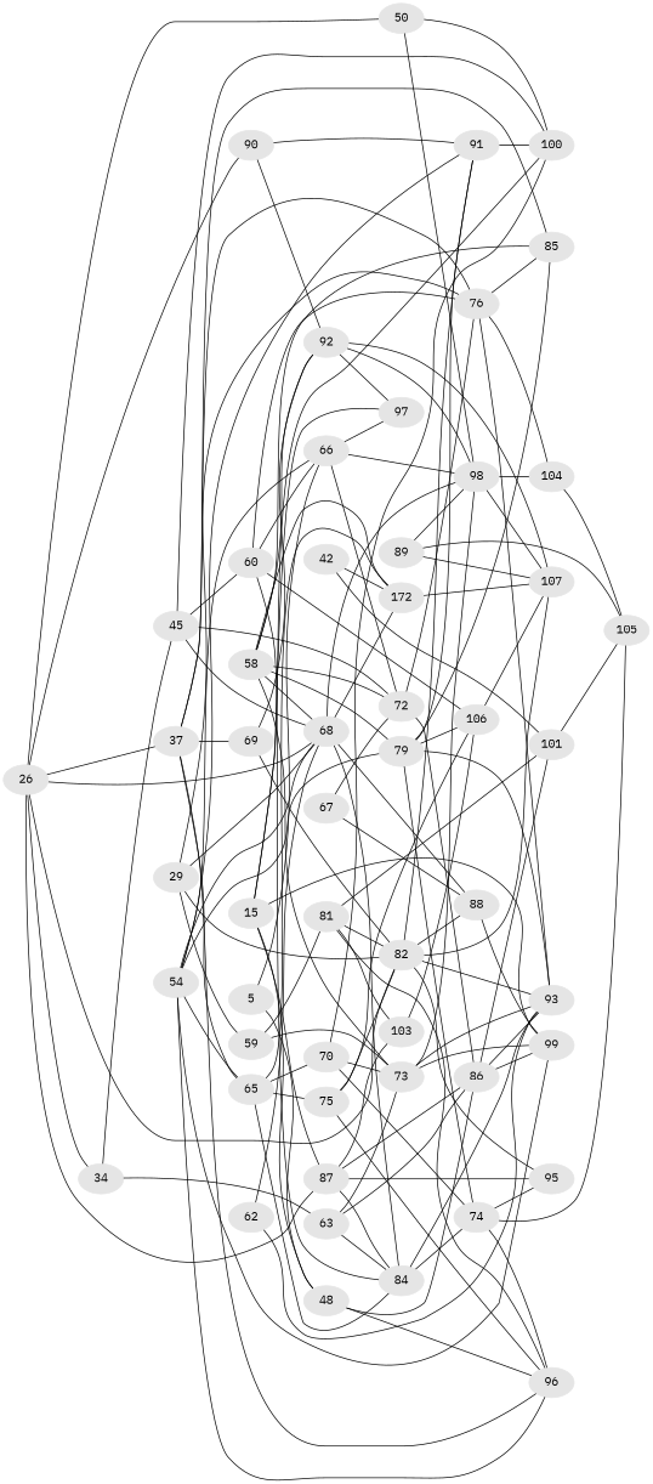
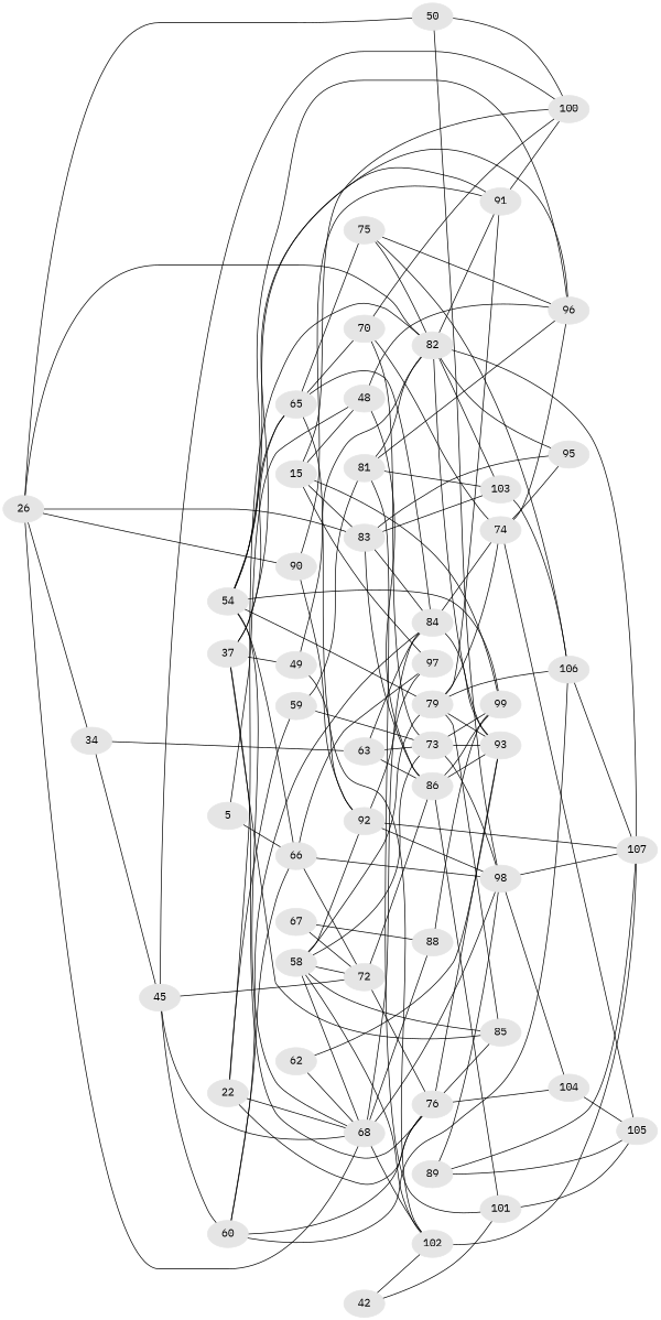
  graph {
    fontname="IBM Plex Mono"
    rankdir=LR
    node [color=gray90 fontname="IBM Plex Mono" style=filled]
    edge [fontname="IBM Plex Mono"]
    48 [super="+22"]
    96 [super="+87"]
    86 [super="+68"]
    5
    66
    97 [super="+23"]
    72 [super="+18"]
    98 [super="+4+78"]
    15 [super="+10"]
-   83 [super="+17+53" label=87]
+   83 [super="+17+53"]
    99
    100
    84 [super="+9+64+74"]
    103
    95
    26 [super="+12"]
    34 [super="+28"]
    37 [super="+36"]
    50 [super="+39"]
    n20 [label=68 super="+43+61"]
    82 [super="+57+71"]
    90
    45 [super="+32"]
    63 [super="+31"]
    76 [super="+44"]
-   49 [label=69]
+   49
    65
    85
-   102 [label=172]
+   102
    88
    91
    93 [super="+30"]
    107 [super="+40"]
    92
-   29
+   29 [label=22]
    59
    73 [super="+52+56"]
    81
    104
    60 [super="+35"]
    70 [super="+2+13"]
    75 [super="+46"]
    42
    101
    105
    106 [super="+33+38"]
    54 [super="+47"]
    79 [super="+41+16"]
    n49 [label=74 super="+80"]
    58 [super="+7+3"]
    62
    67
    89 [super="+77"]
    48 -- 96 [weight=2]
    48 -- 86
    86 -- 99
    86 -- 93
    86 -- 101
    5 -- 48
    5 -- 66
    66 -- 97
    66 -- 72
    66 -- 98 [weight=2]
    72 -- 86
    72 -- 76
    98 -- 107
    98 -- 104
    15 -- 48
    15 -- 97
    15 -- 83
    15 -- 99
    15 -- 100
    83 -- 86 [weight=2]
    83 -- 84 [weight=2]
    83 -- 103
    83 -- 95
    84 -- 93 [weight=2]
    84 -- n49
    103 -- 106
    26 -- 83 [weight=2]
    26 -- 34
-   26 -- 37 [weight=2]
    26 -- 50
    26 -- n20
    26 -- 82
    26 -- 90
    34 -- 45
    34 -- 63
    37 -- 96 [weight=2]
    37 -- 76
    37 -- 49
    37 -- 65
    37 -- 85
    50 -- 98
    50 -- 100
    n20 -- 98 [weight=2]
    n20 -- 84 [weight=2]
    n20 -- 102
    n20 -- 88
    82 -- 95
-   82 -- 88
+   82 -- 103
    82 -- 91
    82 -- 93 [weight=2]
    82 -- 107
    90 -- 91
    90 -- 92
    45 -- 72
    45 -- 100
    45 -- n20
    45 -- 60
    63 -- 86
    63 -- 84 [weight=2]
    63 -- 73 [weight=2]
    76 -- 85
    76 -- 93 [weight=2]
    76 -- 104
    49 -- 82
    49 -- 92
    65 -- 84
    65 -- 102
    65 -- 70
    65 -- 75
    102 -- 107 [weight=2]
    88 -- 99
    91 -- 100
    92 -- 97 [weight=2]
    92 -- 98
    92 -- 107 [weight=2]
    29 -- n20
    29 -- 82 [weight=2]
    29 -- 76 [weight=2]
    29 -- 59
    59 -- 73
    59 -- 81
    73 -- 98 [weight=3]
    73 -- 99
    73 -- 93 [weight=2]
    81 -- 96
    81 -- 103
    81 -- 82
    81 -- 101
    104 -- 105
    60 -- 66 [weight=2]
    60 -- 84
    60 -- 76
    60 -- 106
    70 -- 100
    70 -- 73
    70 -- n49
    75 -- 96
    75 -- 82 [weight=2]
    75 -- 106
    42 -- 102
    42 -- 101
    101 -- 105
    106 -- 107
    54 -- 96
    54 -- 66
    54 -- 99
    54 -- n20
    54 -- 65 [weight=2]
    54 -- 91
    54 -- 79
    79 -- 85
    79 -- 91
    79 -- 93
    79 -- 106
    79 -- n49
    n49 -- 96 [weight=2]
    n49 -- 95
    n49 -- 105
    58 -- 72 [weight=2]
    58 -- n20
    58 -- 85
    58 -- 102
    58 -- 92
    58 -- 73
    58 -- 79
    62 -- n20
    62 -- 93
    67 -- 72
    67 -- 88
    89 -- 98
    89 -- 107
    89 -- 105
  }
